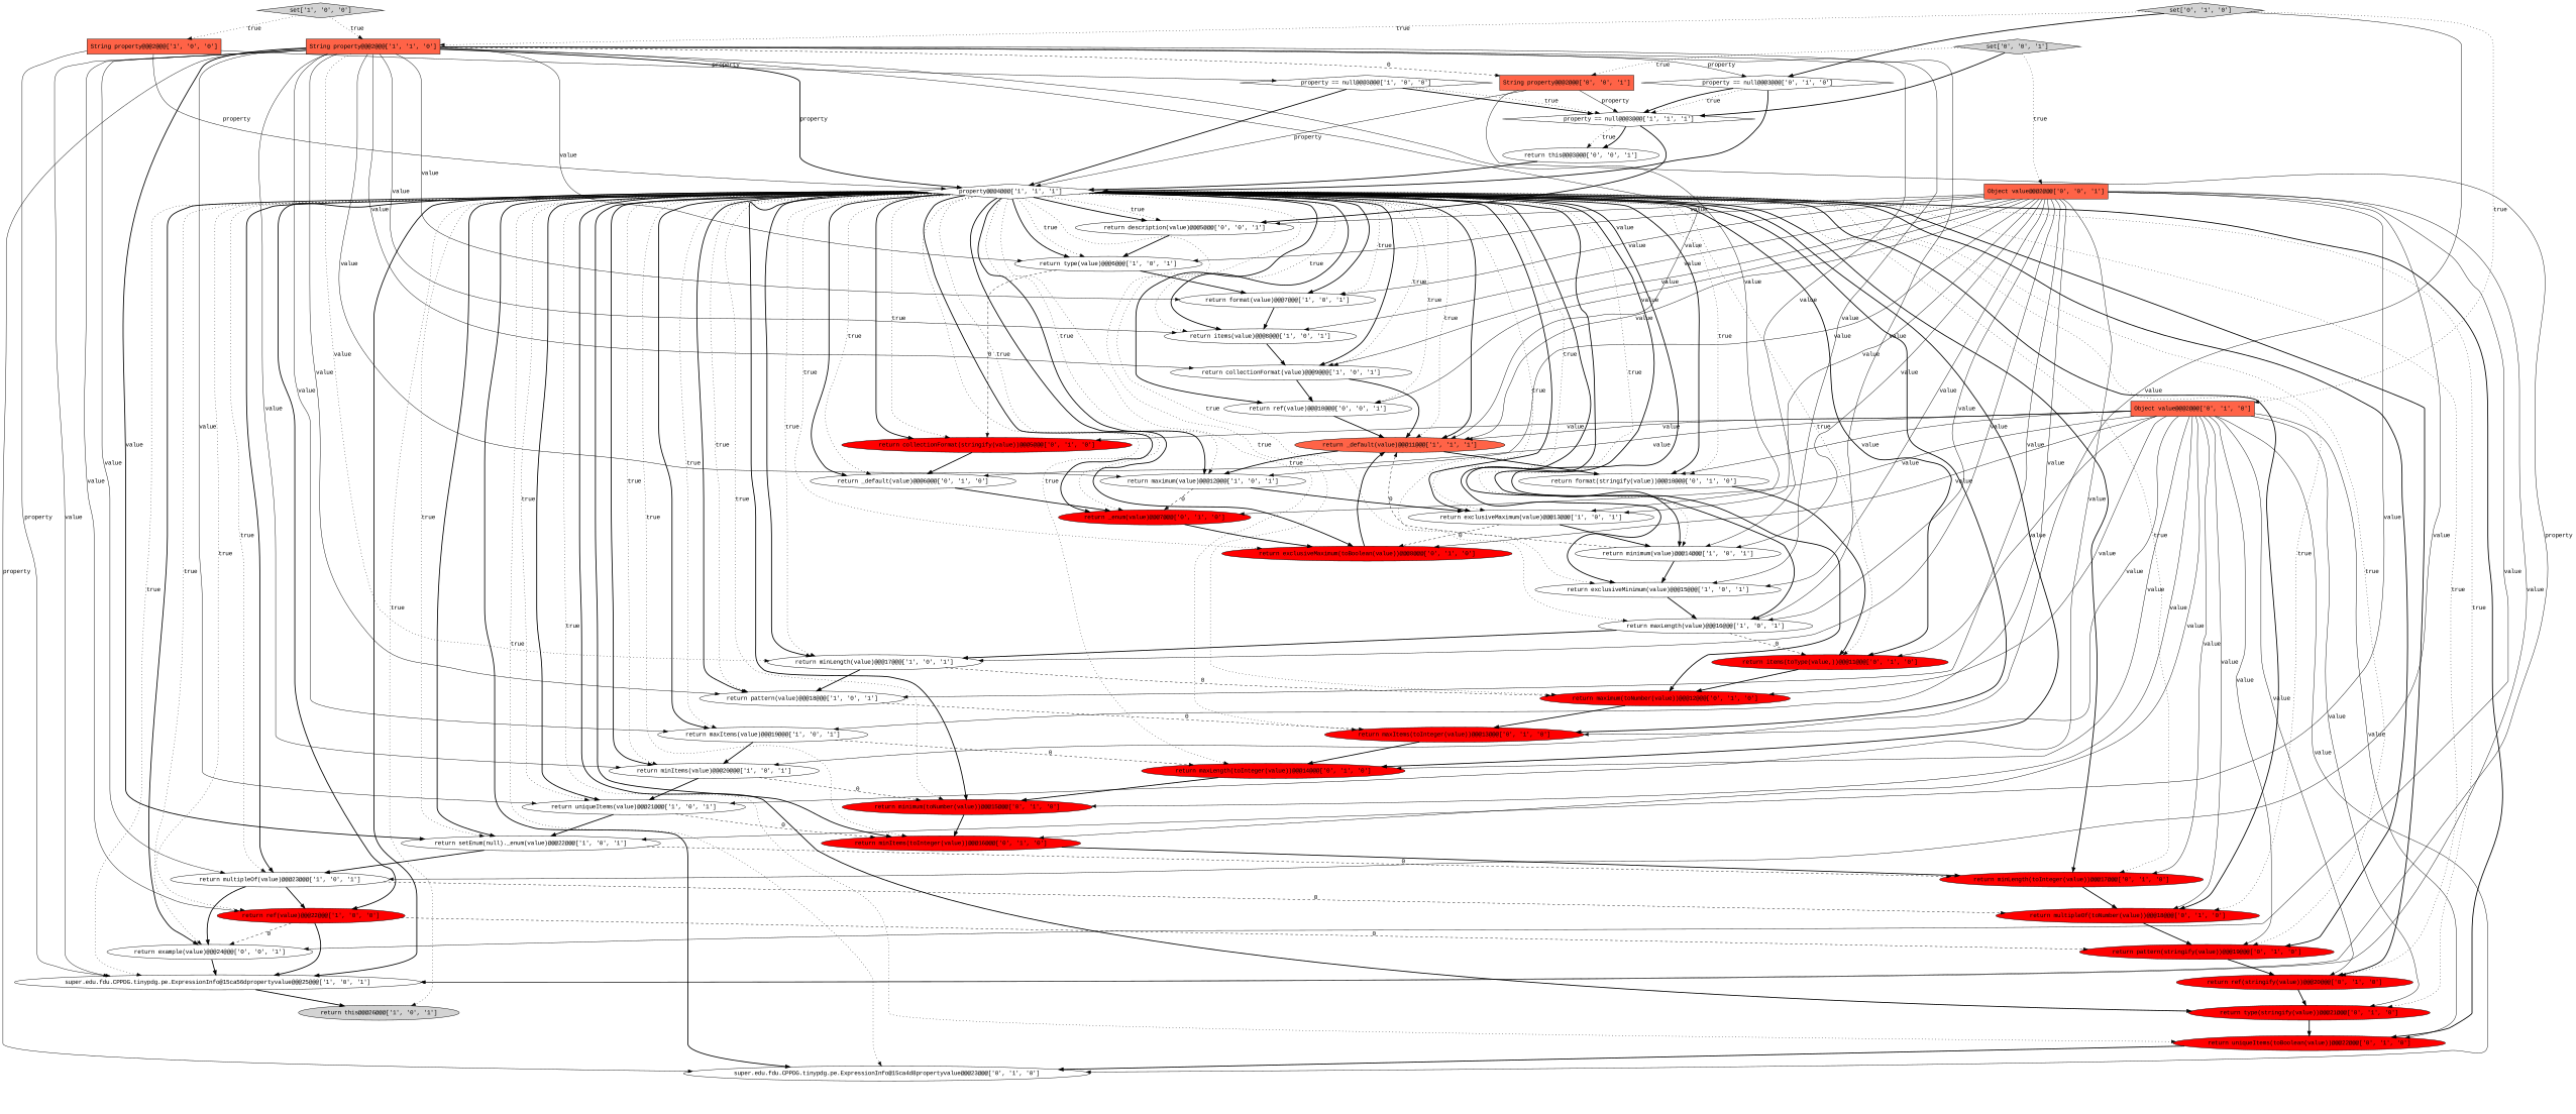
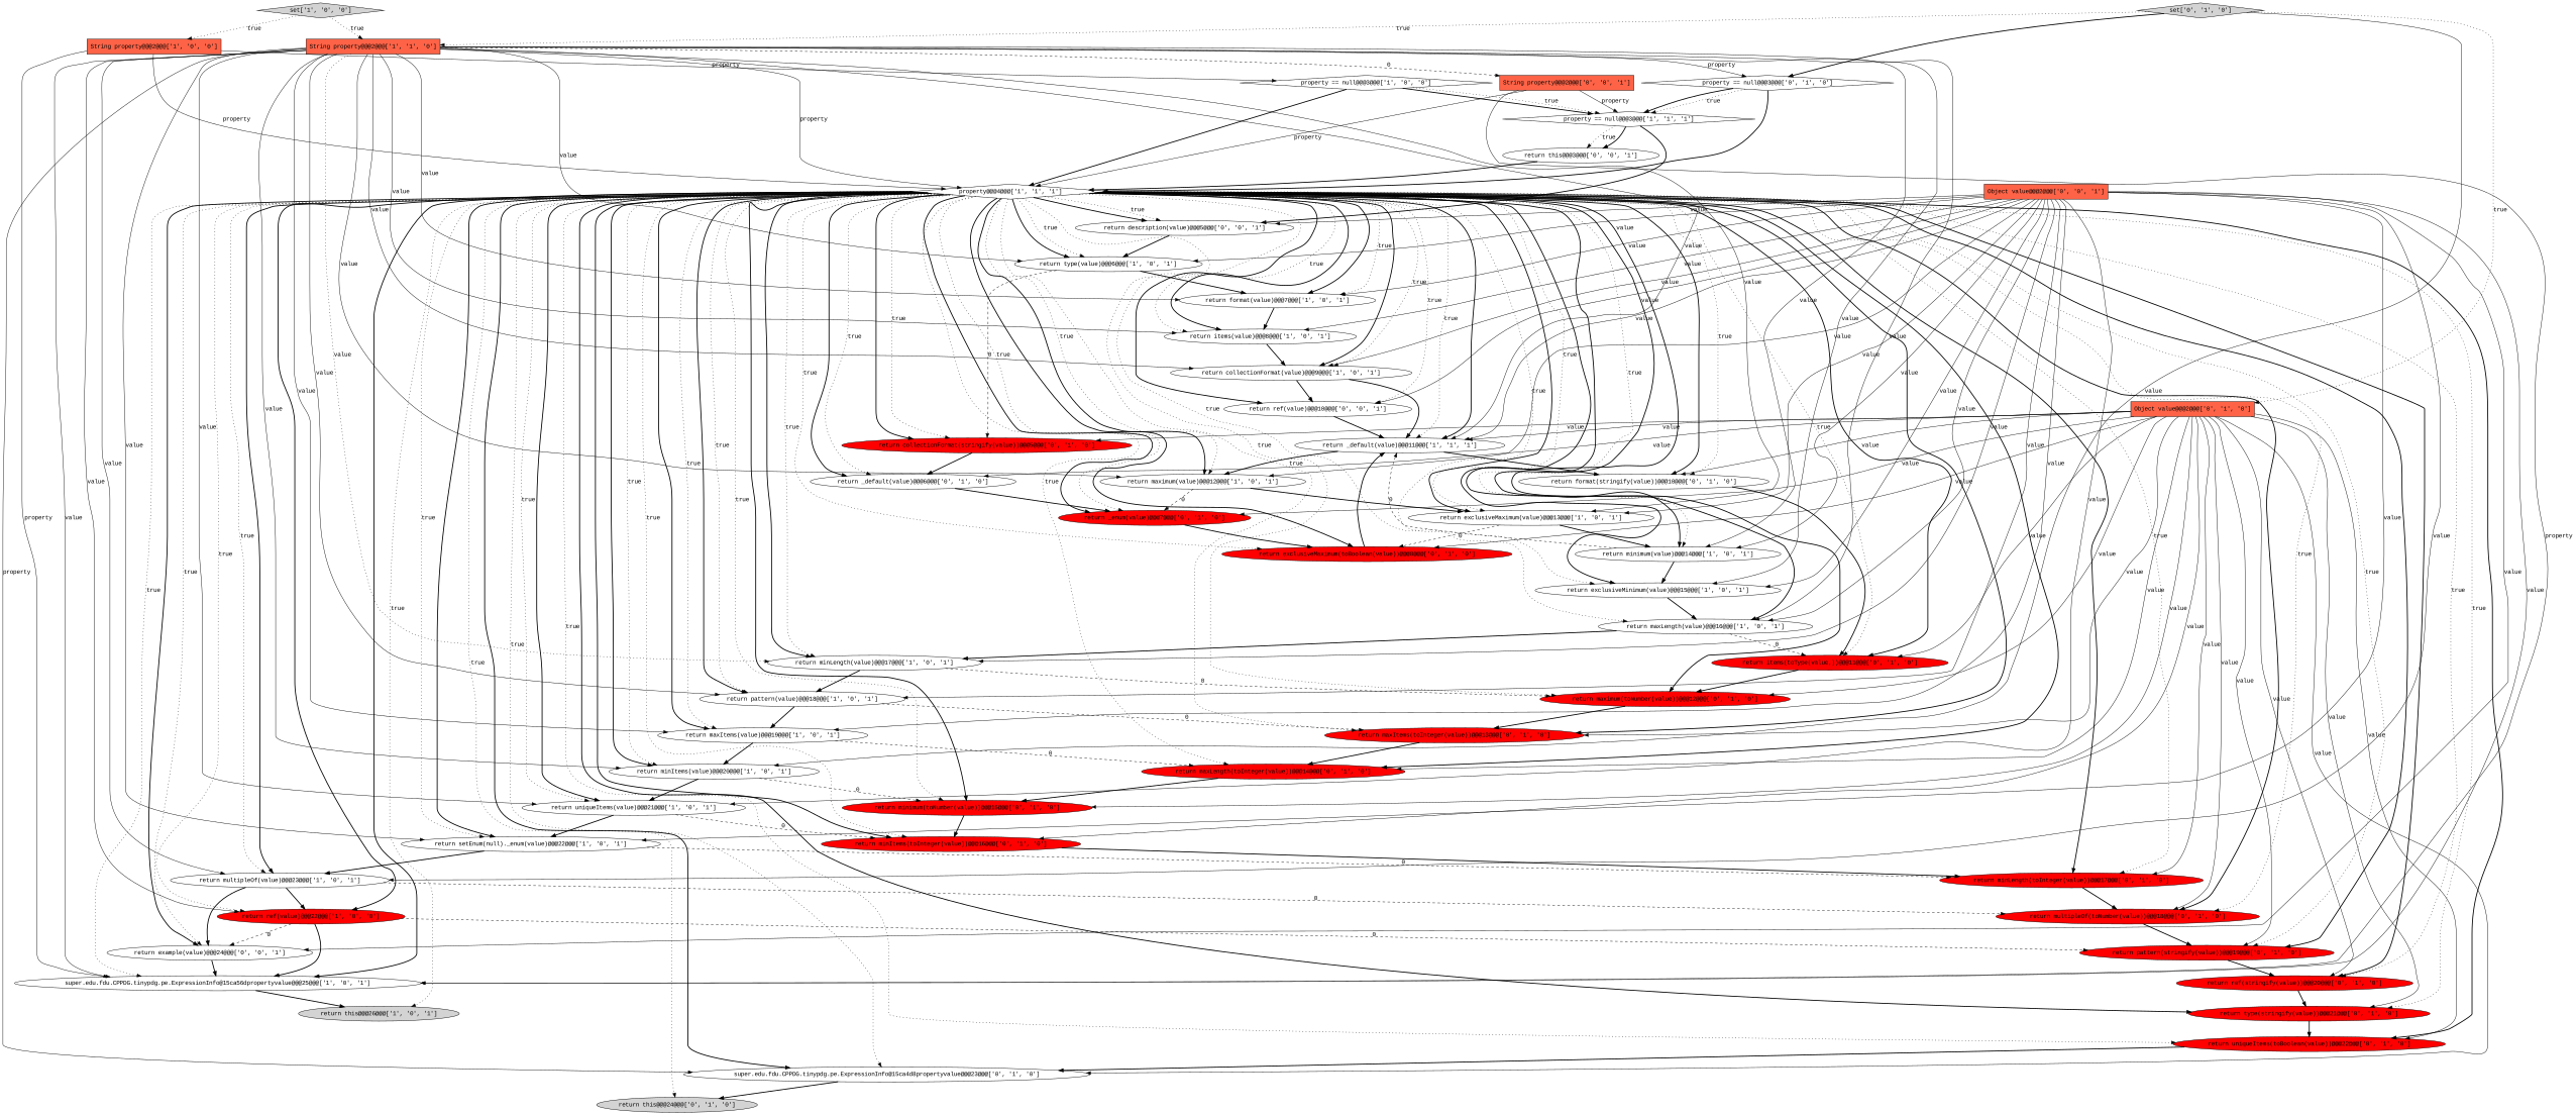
  digraph {
    fontname="Liberation Mono"
    node [fillcolor=white fontname="Liberation Mono" shape=ellipse style=filled]
    edge [fontname="Liberation Mono" style=bold]
    n1 [fillcolor=red label="return pattern(stringify(value))@@@19@@@['0', '1', '0']"]
    n2 [fillcolor=red label="return ref(stringify(value))@@@20@@@['0', '1', '0']"]
    n3 [fillcolor=red label="return type(stringify(value))@@@21@@@['0', '1', '0']"]
    n4 [label="return pattern(value)@@@18@@@['1', '0', '1']"]
    n5 [label="return maxItems(value)@@@19@@@['1', '0', '1']"]
    n6 [fillcolor=red label="return maxItems(toInteger(value))@@@13@@@['0', '1', '0']"]
    n7 [label="return minItems(value)@@@20@@@['1', '0', '1']"]
    n8 [fillcolor=red label="return maxLength(toInteger(value))@@@14@@@['0', '1', '0']"]
    n9 [fillcolor=red label="return uniqueItems(toBoolean(value))@@@22@@@['0', '1', '0']"]
    n10 [fillcolor=lightgray label="set['1', '0', '0']" shape=diamond]
    n11 [fillcolor=tomato label="String property@@@2@@@['1', '1', '0']" shape=box]
    n12 [fillcolor=tomato label="String property@@@2@@@['1', '0', '0']" shape=box]
    n13 [label="return uniqueItems(value)@@@21@@@['1', '0', '1']"]
    n14 [label="super.edu.fdu.CPPDG.tinypdg.pe.ExpressionInfo@15ca4d8propertyvalue@@@23@@@['0', '1', '0']"]
    n15 [label="super.edu.fdu.CPPDG.tinypdg.pe.ExpressionInfo@15ca56dpropertyvalue@@@25@@@['1', '0', '1']"]
    n16 [label="return maxLength(value)@@@16@@@['1', '0', '1']"]
    n17 [label="return minLength(value)@@@17@@@['1', '0', '1']"]
-   n18 [fillcolor=tomato label="return _default(value)@@@11@@@['1', '1', '1']"]
+   n18 [label="return _default(value)@@@11@@@['1', '1', '1']"]
    n19 [label="property@@@4@@@['1', '1', '1']" shape=diamond]
    n20 [label="return type(value)@@@6@@@['1', '0', '1']"]
    n21 [label="return format(value)@@@7@@@['1', '0', '1']"]
    n22 [label="return minimum(value)@@@14@@@['1', '0', '1']"]
    n23 [label="return exclusiveMinimum(value)@@@15@@@['1', '0', '1']"]
    n24 [label="return setEnum(null)._enum(value)@@@22@@@['1', '0', '1']"]
    n25 [label="return multipleOf(value)@@@23@@@['1', '0', '1']"]
    n26 [label="return maximum(value)@@@12@@@['1', '0', '1']"]
    n27 [fillcolor=tomato label="String property@@@2@@@['0', '0', '1']" shape=box]
    n28 [label="return collectionFormat(value)@@@9@@@['1', '0', '1']"]
    n29 [fillcolor=red label="return ref(value)@@@22@@@['1', '0', '0']"]
    n30 [label="property == null@@@3@@@['0', '1', '0']" shape=diamond]
    n31 [label="return exclusiveMaximum(value)@@@13@@@['1', '0', '1']"]
    n32 [label="return items(value)@@@8@@@['1', '0', '1']"]
    n33 [label="property == null@@@3@@@['1', '0', '0']" shape=diamond]
    n34 [label="property == null@@@3@@@['1', '1', '1']" shape=diamond]
    n35 [fillcolor=red label="return minimum(toNumber(value))@@@15@@@['0', '1', '0']"]
    n36 [fillcolor=red label="return minItems(toInteger(value))@@@16@@@['0', '1', '0']"]
+   n37 [fillcolor=lightgray label="return this@@@24@@@['0', '1', '0']"]
    n38 [fillcolor=lightgray label="return this@@@26@@@['1', '0', '1']"]
    n39 [fillcolor=red label="return items(toType(value,))@@@11@@@['0', '1', '0']"]
    n40 [fillcolor=red label="return maximum(toNumber(value))@@@12@@@['0', '1', '0']"]
    n41 [fillcolor=tomato label="Object value@@@2@@@['0', '1', '0']" shape=box]
    n42 [label="return format(stringify(value))@@@10@@@['0', '1', '0']"]
    n43 [fillcolor=red label="return exclusiveMaximum(toBoolean(value))@@@8@@@['0', '1', '0']"]
    n44 [label="return _default(value)@@@6@@@['0', '1', '0']"]
    n45 [fillcolor=red label="return _enum(value)@@@7@@@['0', '1', '0']"]
    n46 [fillcolor=red label="return collectionFormat(stringify(value))@@@5@@@['0', '1', '0']"]
    n47 [fillcolor=red label="return minLength(toInteger(value))@@@17@@@['0', '1', '0']"]
    n48 [fillcolor=red label="return multipleOf(toNumber(value))@@@18@@@['0', '1', '0']"]
    n49 [label="return this@@@3@@@['0', '0', '1']"]
    n50 [label="return ref(value)@@@10@@@['0', '0', '1']"]
    n51 [label="return description(value)@@@5@@@['0', '0', '1']"]
    n52 [label="return example(value)@@@24@@@['0', '0', '1']"]
-   n53 [fillcolor=lightgray label="set['0', '0', '1']" shape=diamond]
    n54 [fillcolor=tomato label="Object value@@@2@@@['0', '0', '1']" shape=box]
    n55 [fillcolor=lightgray label="set['0', '1', '0']" shape=diamond]
    n1 -> n2
    n2 -> n3
    n3 -> n9
+   n4 -> n5
    n4 -> n6 [label=0 style=dashed]
    n5 -> n7
    n5 -> n8 [label=0 style=dashed]
    n6 -> n8
    n7 -> n13
    n7 -> n35 [label=0 style=dashed]
    n8 -> n35
    n9 -> n14
    n10 -> n11 [label=true style=dotted]
    n10 -> n12 [label=true style=dotted]
    n11 -> n4 [label=value style=solid]
    n11 -> n5 [label=value style=solid]
    n11 -> n7 [label=value style=solid]
    n11 -> n13 [label=value style=solid]
    n11 -> n14 [label=property style=solid]
    n11 -> n15 [label=value style=solid]
    n11 -> n16 [label=value style=solid]
    n11 -> n17 [label=value style=dotted]
    n11 -> n18 [label=value style=solid]
-   n11 -> n19 [label=property]
+   n11 -> n19 [label=property style=solid]
    n11 -> n20 [label=value style=solid]
    n11 -> n21 [label=value style=solid]
    n11 -> n22 [label=value style=solid]
    n11 -> n23 [label=value style=solid]
-   n11 -> n24 [label=value]
+   n11 -> n24 [label=value style=solid]
    n11 -> n25 [label=value style=solid]
    n11 -> n26 [label=value style=solid]
    n11 -> n27 [label=0 style=dashed]
    n11 -> n28 [label=value style=solid]
    n11 -> n29 [label=value style=solid]
    n11 -> n30 [label=property style=solid]
    n11 -> n31 [label=value style=solid]
    n11 -> n32 [label=value style=solid]
    n12 -> n15 [label=property style=solid]
    n12 -> n19 [label=property style=solid]
    n12 -> n33 [label=property style=solid]
    n13 -> n24
    n13 -> n36 [label=0 style=dashed]
+   n14 -> n37
    n15 -> n38
    n16 -> n17
    n16 -> n39 [label=0 style=dashed]
    n17 -> n4
    n17 -> n40 [label=0 style=dashed]
    n18 -> n26
    n18 -> n42
    n19 -> n1
    n19 -> n1 [label=true style=dotted]
    n19 -> n2
    n19 -> n2 [label=true style=dotted]
    n19 -> n3
    n19 -> n3 [label=true style=dotted]
    n19 -> n4 [label=true style=dotted]
    n19 -> n4
    n19 -> n5
    n19 -> n5 [label=true style=dotted]
    n19 -> n6
    n19 -> n6 [label=true style=dotted]
    n19 -> n7
    n19 -> n7 [label=true style=dotted]
    n19 -> n8
    n19 -> n8 [label=true style=dotted]
    n19 -> n9
    n19 -> n9 [label=true style=dotted]
    n19 -> n13
    n19 -> n13 [label=true style=dotted]
    n19 -> n14
    n19 -> n14 [label=true style=dotted]
    n19 -> n15
    n19 -> n15 [label=true style=dotted]
    n19 -> n16
    n19 -> n16 [label=true style=dotted]
    n19 -> n17
    n19 -> n17 [label=true style=dotted]
    n19 -> n18 [label=true style=dotted]
    n19 -> n18
    n19 -> n20 [label=true style=dotted]
    n19 -> n20
    n19 -> n21 [label=true style=dotted]
    n19 -> n21
    n19 -> n22
    n19 -> n22 [label=true style=dotted]
    n19 -> n23 [label=true style=dotted]
    n19 -> n23
    n19 -> n24
    n19 -> n24 [label=true style=dotted]
    n19 -> n25
    n19 -> n25 [label=true style=dotted]
    n19 -> n26 [label=true style=dotted]
    n19 -> n26
    n19 -> n28
    n19 -> n28 [label=true style=dotted]
    n19 -> n29 [label=true style=dotted]
    n19 -> n29
    n19 -> n31 [label=true style=dotted]
    n19 -> n31
    n19 -> n32 [label=true style=dotted]
    n19 -> n32
    n19 -> n35
    n19 -> n35 [label=true style=dotted]
    n19 -> n36 [label=true style=dotted]
    n19 -> n36
+   n19 -> n37 [label=true style=dotted]
    n19 -> n38 [label=true style=dotted]
    n19 -> n39 [label=true style=dotted]
    n19 -> n39
    n19 -> n40 [label=true style=dotted]
    n19 -> n40
    n19 -> n42 [label=true style=dotted]
    n19 -> n42
    n19 -> n43
    n19 -> n43 [label=true style=dotted]
    n19 -> n44
    n19 -> n44 [label=true style=dotted]
    n19 -> n45
    n19 -> n45 [label=true style=dotted]
    n19 -> n46
    n19 -> n46 [label=true style=dotted]
    n19 -> n47 [label=true style=dotted]
    n19 -> n47
    n19 -> n48 [label=true style=dotted]
    n19 -> n48
    n19 -> n50
    n19 -> n50 [label=true style=dotted]
    n19 -> n51 [label=true style=dotted]
    n19 -> n51
    n19 -> n52 [label=true style=dotted]
    n19 -> n52
    n20 -> n21
    n20 -> n46 [label=0 style=dashed]
    n21 -> n32
    n22 -> n18 [label=0 style=dashed]
    n22 -> n23
    n23 -> n16
    n24 -> n25
    n24 -> n47 [label=0 style=dashed]
    n25 -> n29
    n25 -> n48 [label=0 style=dashed]
    n25 -> n52
    n26 -> n31
    n26 -> n45 [label=0 style=dashed]
    n27 -> n15 [label=property style=solid]
    n27 -> n19 [label=property style=solid]
    n27 -> n34 [label=property style=solid]
    n28 -> n18
    n28 -> n50
    n29 -> n1 [label=0 style=dashed]
    n29 -> n15
    n29 -> n52 [label=0 style=dashed]
    n30 -> n19
    n30 -> n34 [label=true style=dotted]
    n30 -> n34
    n31 -> n22
    n31 -> n43 [label=0 style=dashed]
    n32 -> n28
    n33 -> n19
    n33 -> n34
    n33 -> n34 [label=true style=dotted]
    n34 -> n49 [label=true style=dotted]
    n34 -> n49
    n34 -> n51
    n35 -> n36
    n36 -> n47
    n39 -> n40
    n40 -> n6
    n41 -> n1 [label=value style=solid]
    n41 -> n2 [label=value style=solid]
    n41 -> n3 [label=value style=solid]
    n41 -> n6 [label=value style=solid]
    n41 -> n8 [label=value style=solid]
    n41 -> n9 [label=value style=solid]
    n41 -> n14 [label=value style=solid]
    n41 -> n18 [label=value style=solid]
    n41 -> n35 [label=value style=solid]
    n41 -> n36 [label=value style=solid]
    n41 -> n39 [label=value style=solid]
    n41 -> n40 [label=value style=solid]
    n41 -> n42 [label=value style=solid]
    n41 -> n43 [label=value style=solid]
    n41 -> n44 [label=value style=solid]
    n41 -> n45 [label=value style=solid]
    n41 -> n46 [label=value style=solid]
    n41 -> n47 [label=value style=solid]
    n41 -> n48 [label=value style=solid]
    n42 -> n39
    n43 -> n18
    n44 -> n45
    n45 -> n43
    n46 -> n44
    n47 -> n48
    n48 -> n1
    n49 -> n19
    n50 -> n18
    n51 -> n20
    n52 -> n15
-   n53 -> n27 [label=true style=dotted]
-   n53 -> n34
-   n53 -> n54 [label=true style=dotted]
    n54 -> n4 [label=value style=solid]
    n54 -> n5 [label=value style=solid]
    n54 -> n13 [label=value style=solid]
    n54 -> n15 [label=value style=solid]
    n54 -> n16 [label=value style=solid]
    n54 -> n17 [label=value style=solid]
    n54 -> n18 [label=value style=solid]
    n54 -> n20 [label=value style=solid]
    n54 -> n21 [label=value style=solid]
    n54 -> n22 [label=value style=solid]
    n54 -> n23 [label=value style=solid]
    n54 -> n24 [label=value style=solid]
    n54 -> n25 [label=value style=solid]
    n54 -> n26 [label=value style=solid]
    n54 -> n28 [label=value style=solid]
    n54 -> n31 [label=value style=solid]
    n54 -> n32 [label=value style=solid]
    n54 -> n50 [label=value style=solid]
    n54 -> n51 [label=value style=solid]
    n54 -> n52 [label=value style=solid]
    n55 -> n7 [label=value style=solid]
    n55 -> n11 [label=true style=dotted]
    n55 -> n30
    n55 -> n41 [label=true style=dotted]
  }
